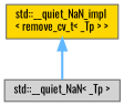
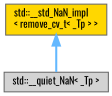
  digraph {
    rankdir=TB
    fontname=Oswald
    node [color=grey40 fontname=Oswald fontsize=10 shape=box style=filled]
-   n1 [fillcolor=gold height=0.2 label="std::__quiet_NaN_impl\l\< remove_cv_t\< _Tp \> \>" width=0.4]
+   n1 [fillcolor=gold height=0.2 label="std::__std_NaN_impl\l\< remove_cv_t\< _Tp \> \>" width=0.4]
    n2 [fillcolor=lightgrey height=0.2 label="std::__quiet_NaN\< _Tp \>" width=0.4]
    n1 -> n2 [color=steelblue1 dir=back fontname=Oswald fontsize=10 labelfontname=Helvetica labelfontsize=10 style=bold]
  }
